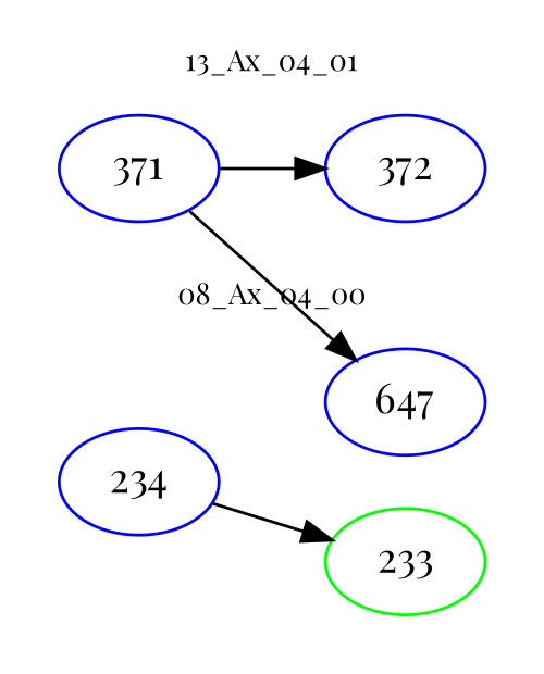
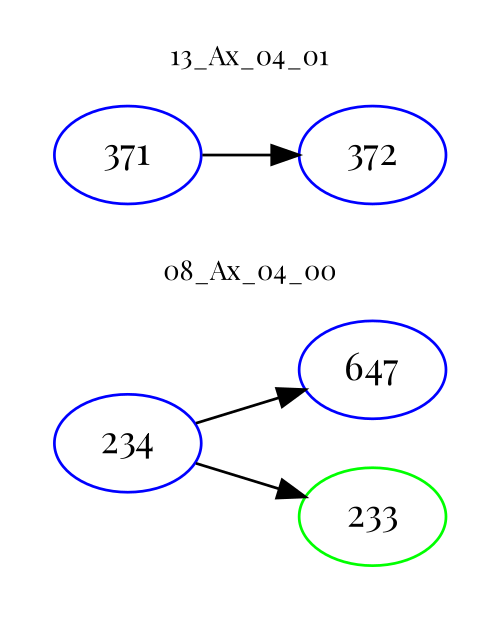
  digraph {
    fontname="Playfair Display"
    rankdir=LR
    node [color=blue fontname="Playfair Display"]
    edge [color=black fontname="Playfair Display"]
    n1 [label=371]
    n2 [label=372]
    n3 [label=234]
    n4 [color=green label=233]
    n5 [label=647]
    subgraph cluster_1 {
      color=white
      fontsize=10
      label="13_Ax_04_01"
      n1
      n2
    }
    subgraph cluster_2 {
      color=white
      fontsize=10
      label="08_Ax_04_00"
      n3
      n4
      n5
    }
    n1 -> n2
    n3 -> n4
-   n1 -> n5
+   n3 -> n5
  }
